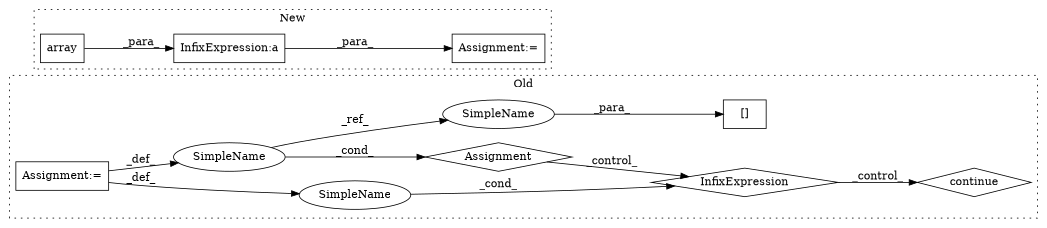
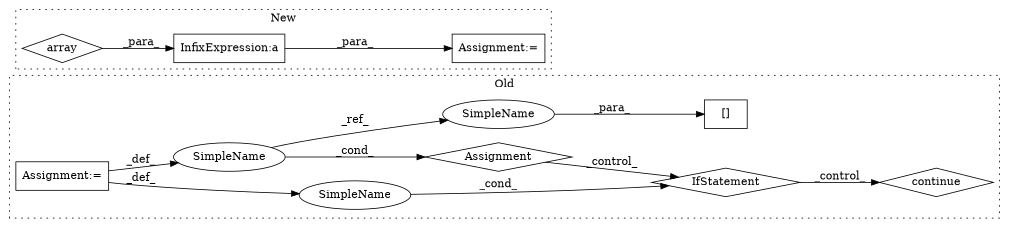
  digraph {
    rankdir=LR
    node [a=42 l=1 s="2956,3045" shape=box]
    n1 [a=18 l=9 label=continue s=3494 shape=diamond]
-   n2 [a=25 l="4,2" label=InfixExpression s="3273,3282" shape=diamond]
+   n2 [a=25 l="4,2" label=IfStatement s="3273,3282" shape=diamond]
    n3 [label=SimpleName shape=ellipse l="" s=""]
    n4 [a=7 l="57,2" label="Assignment:="]
    n5 [a=70 l="57,2" label=Assignment shape=diamond]
    n6 [label=SimpleName s=3017 shape=ellipse]
    n7 [a=2 l="2,1" label="[]" s="3231,3234"]
    n8 [label=SimpleName s=3233 shape=ellipse]
-   n9 [a=32 l="6,1" label=array s="2997,3004"]
+   n9 [a=32 l="6,1" label=array s="2997,3004" shape=diamond]
    n10 [a=7 label="Assignment:=" s=2982]
    n11 [a=27 l=3 label="InfixExpression:a" s=2987]
    subgraph cluster_1 {
      label=Old
      style=dotted
      n1
      n2
      n3
      n4
      n5
      n6
      n7
      n8
    }
    subgraph cluster_2 {
      label=New
      style=dotted
      n9
      n10
      n11
    }
    n2 -> n1 [label=_control_]
    n3 -> n2 [label=_cond_]
    n4 -> n3 [label=_def_]
    n4 -> n6 [label=_def_]
    n5 -> n2 [label=_control_]
    n6 -> n5 [label=_cond_]
    n6 -> n8 [label=_ref_]
    n8 -> n7 [label=_para_]
    n9 -> n11 [label=_para_]
    n11 -> n10 [label=_para_]
  }
